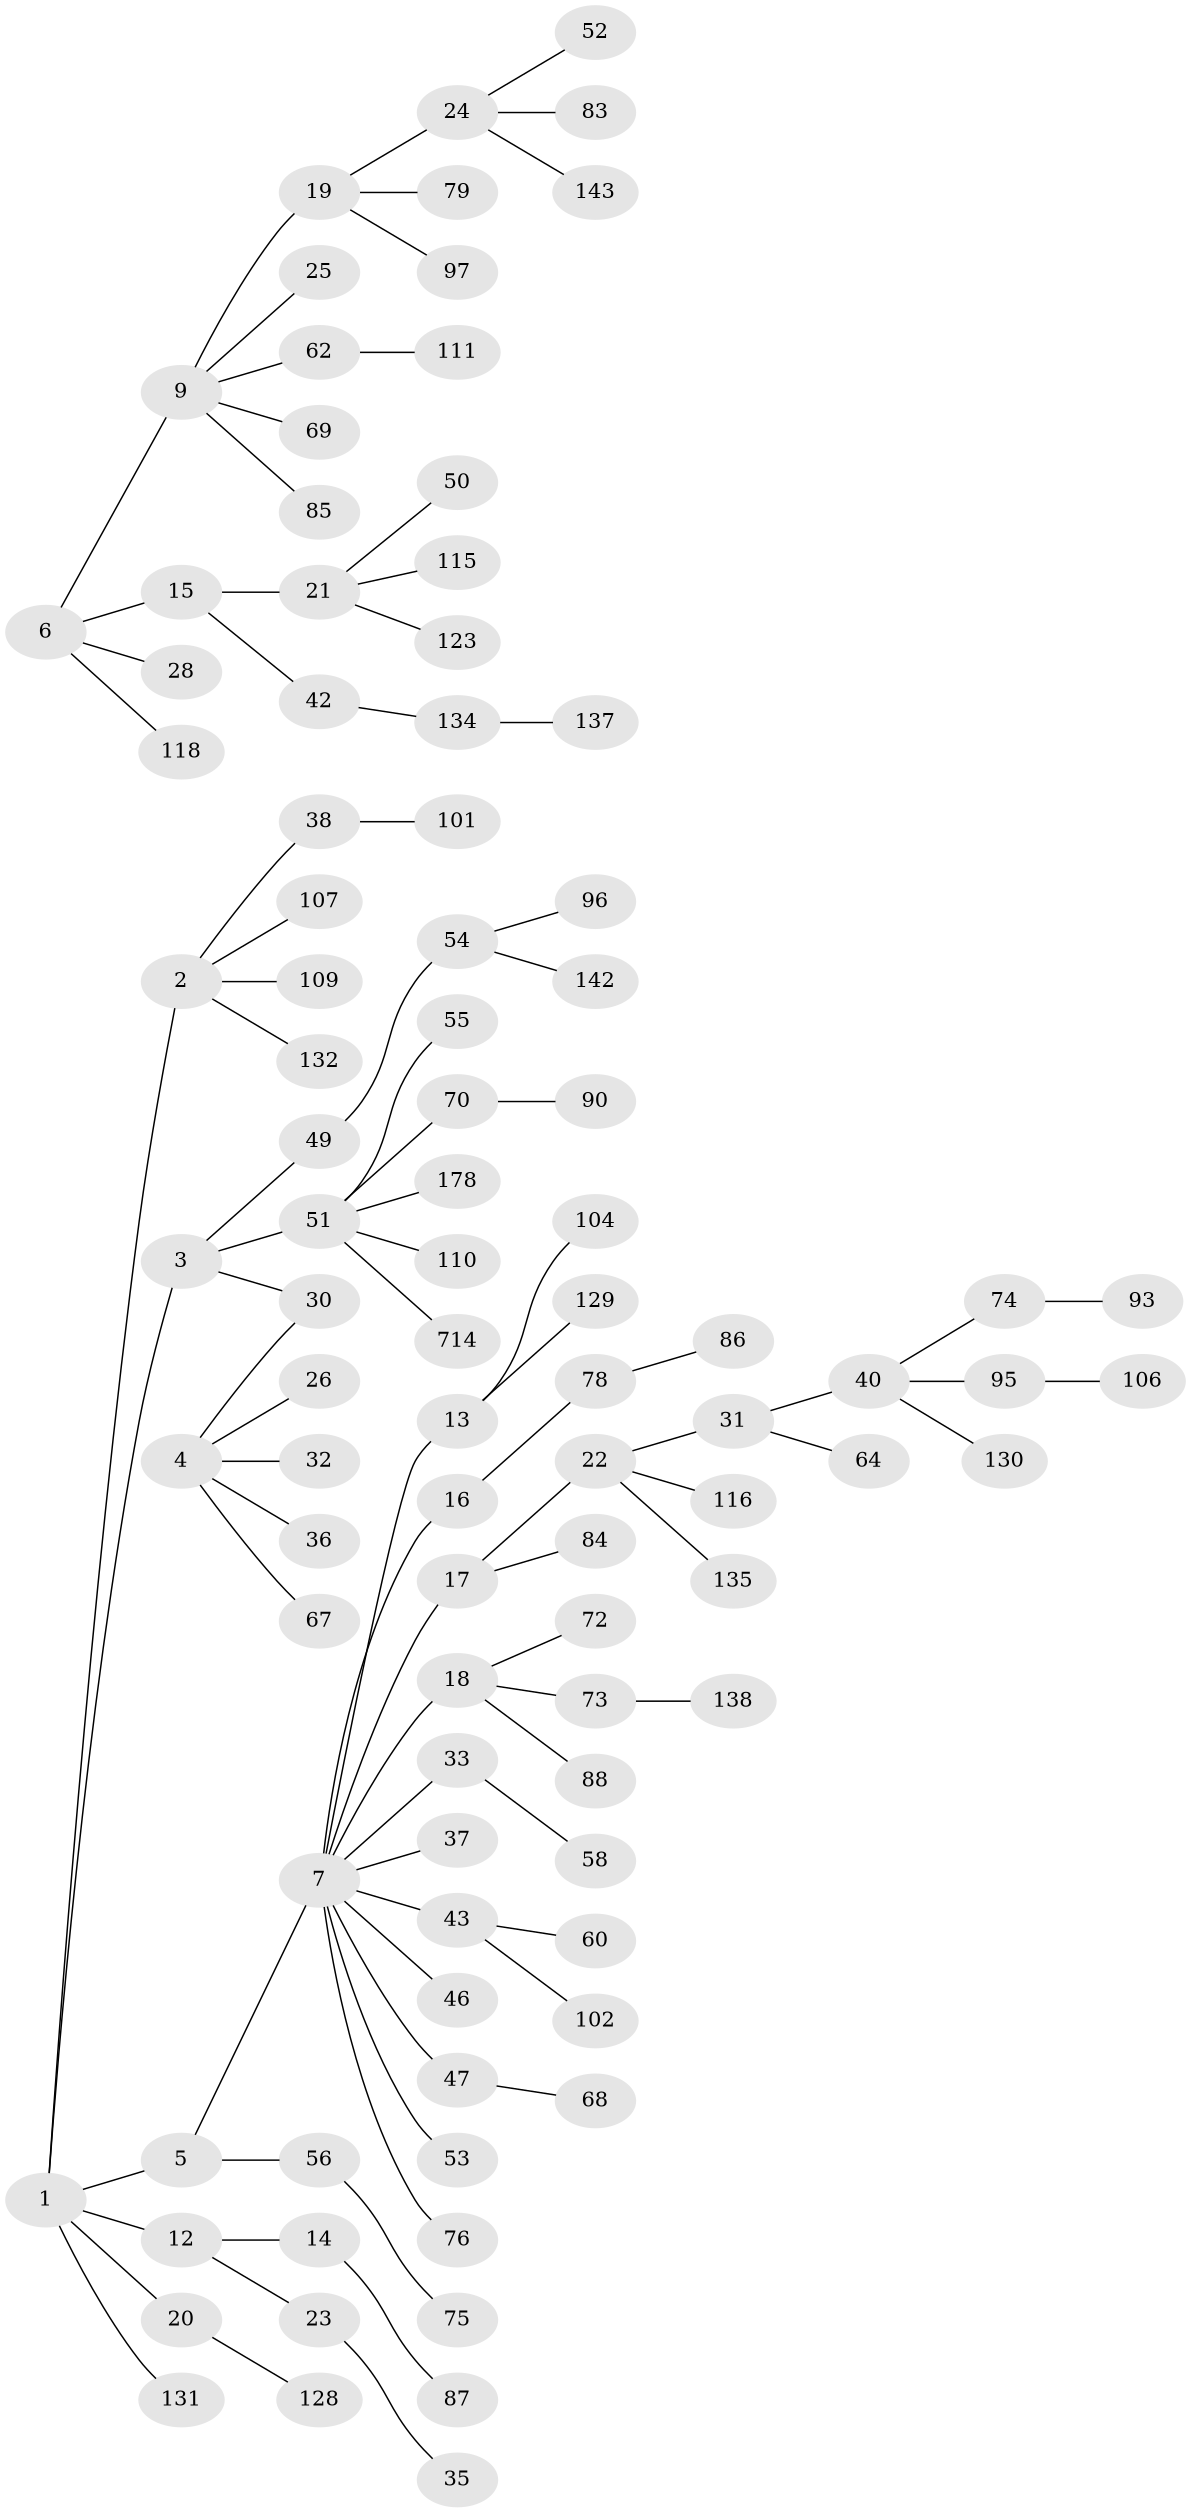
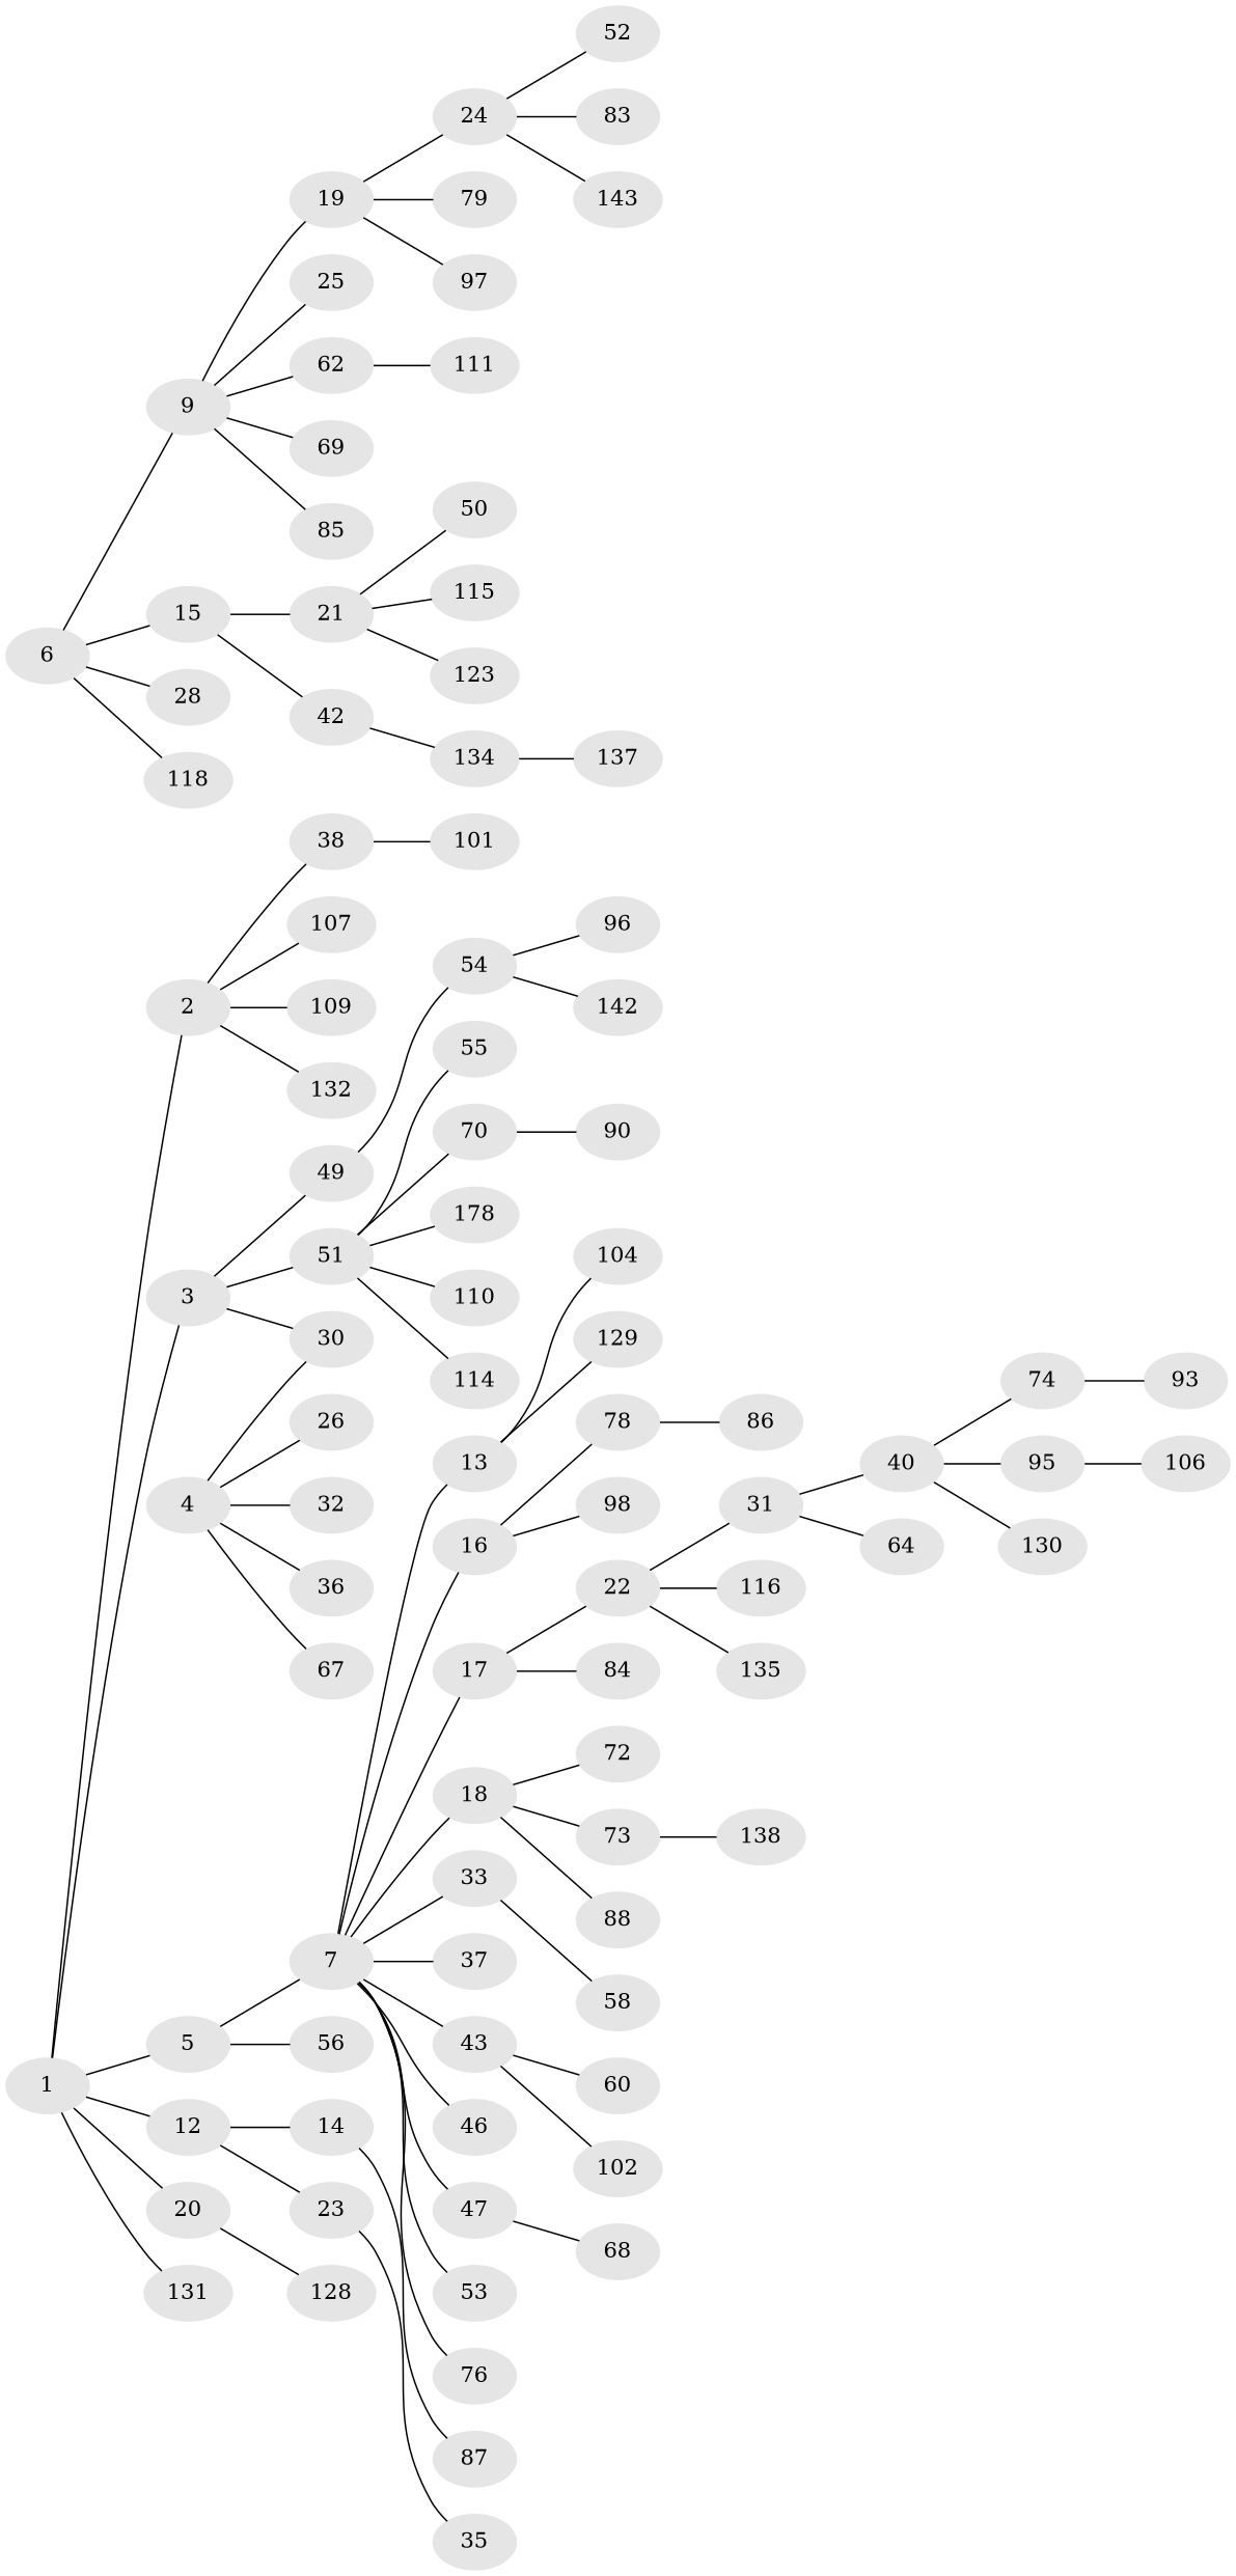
  graph {
    rankdir=LR
    node [color=gray90 style=filled]
    1 [super="+65"]
    2 [super="+8"]
    3 [super="+34"]
    5
    12 [super="+100"]
    20 [super="+133"]
    131
    38 [super="+99"]
    107
    109
    132
    49
    51 [super="+81"]
    30 [super="+117"]
    7 [super="+10"]
    56 [super="+89"]
    14
    23 [super="+136"]
    128
    101
    4 [super="+11"]
    26 [super="+126"]
    32
    36
    67
    n26 [label=54 super="+127"]
    55 [super="+66"]
    70 [super="+112"]
    n29 [label=178]
    110
-   114 [super="+140" label=714]
+   114 [super="+140"]
    9 [super="+45"]
    6
    15 [super="+54"]
    28 [super="+39"]
    118
    13 [super="+92"]
    16
    17 [super="+29"]
    18 [super="+41"]
    33 [super="+64"]
    37
    43 [super="+91"]
    46 [super="+94"]
    47
    53 [super="+103"]
    76
-   75
    19 [super="+61"]
    25
    62 [super="+121"]
    69
    85
    21 [super="+44"]
    42 [super="+122"]
    104 [super="+119"]
    129
    78 [super="+80"]
+   98 [super="+125"]
    22 [super="+27"]
    84 [super="+139"]
    72
    73 [super="+82"]
    88
    58 [super="+77"]
    60
    102
    68
    24 [super="+48"]
    79
    97
    111 [super="+141"]
    87
    35 [super="+57"]
    50
    115 [super="+124"]
    123
    134
    86
    31
    116
    135
    138
    52
    83
    143
    40 [super="+71"]
    n88 [label=64 super="+113"]
    74
    95 [super="+105"]
    130
    93
    106
    137
    96
    142
    90
    1 -- 2
    1 -- 3
    1 -- 5
    1 -- 12
    1 -- 20
    1 -- 131
    2 -- 38
    2 -- 107
    2 -- 109
    2 -- 132
    3 -- 49
    3 -- 51
    3 -- 30
    5 -- 7
    5 -- 56
    12 -- 14
    12 -- 23
    20 -- 128
    38 -- 101
    49 -- n26
    51 -- 55
    51 -- 70
    51 -- n29
    51 -- 110
    51 -- 114
    7 -- 13
    7 -- 16
    7 -- 17
    7 -- 18
    7 -- 33
    7 -- 37
    7 -- 43
    7 -- 46
    7 -- 47
    7 -- 53
    7 -- 76
-   56 -- 75
    14 -- 87
    23 -- 35
    4 -- 30
    4 -- 26
    4 -- 32
    4 -- 36
    4 -- 67
    n26 -- 96
    n26 -- 142
    70 -- 90
    9 -- 19
    9 -- 25
    9 -- 62
    9 -- 69
    9 -- 85
    6 -- 9
    6 -- 15
    6 -- 28
    6 -- 118
    15 -- 21
    15 -- 42
    13 -- 104
    13 -- 129
    16 -- 78
+   16 -- 98
    17 -- 22
    17 -- 84
    18 -- 72
    18 -- 73
    18 -- 88
    33 -- 58
    43 -- 60
    43 -- 102
    47 -- 68
    19 -- 24
    19 -- 79
    19 -- 97
    62 -- 111
    21 -- 50
    21 -- 115
    21 -- 123
    42 -- 134
    78 -- 86
    22 -- 31
    22 -- 116
    22 -- 135
    73 -- 138
    24 -- 52
    24 -- 83
    24 -- 143
    134 -- 137
    31 -- 40
    31 -- n88
    40 -- 74
    40 -- 95
    40 -- 130
    74 -- 93
    95 -- 106
  }
